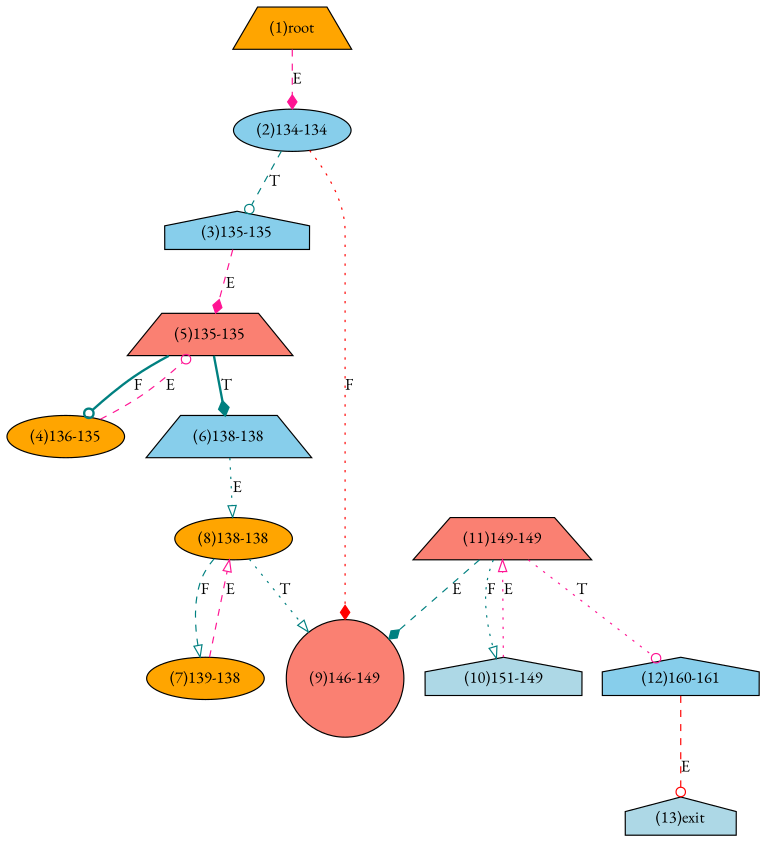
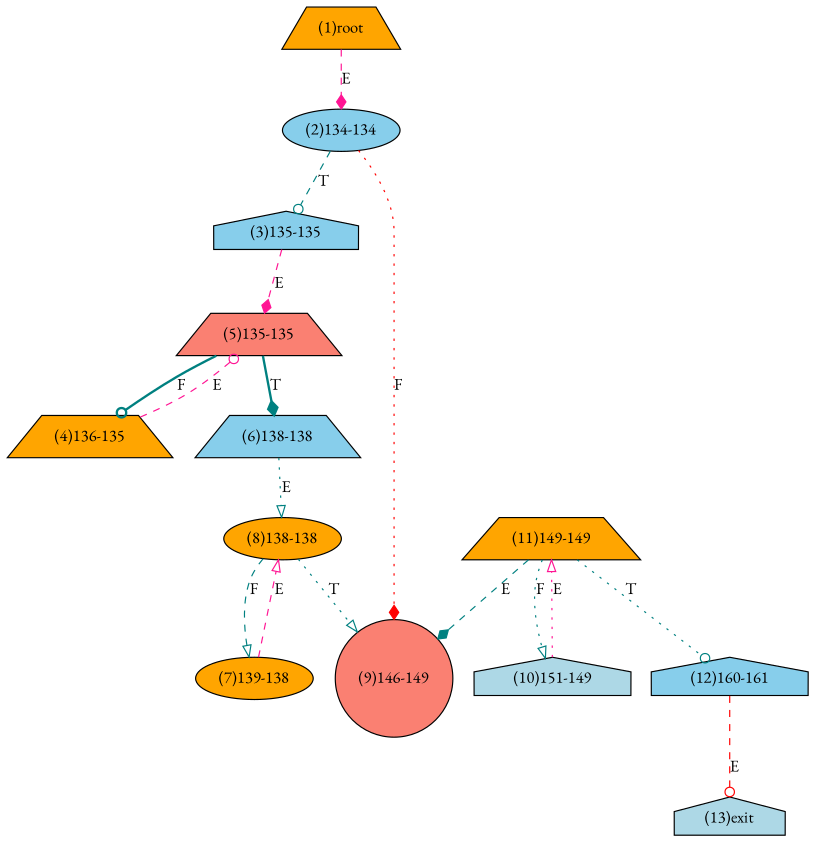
  digraph {
    fontname="EB Garamond"
    node [fillcolor=orange fontname="EB Garamond" shape=trapezium style=filled]
    edge [arrowhead=onormal color=teal fontname="EB Garamond" style=dashed]
    n1 [label="(1)root"]
    n2 [fillcolor=skyblue label="(2)134-134" shape=ellipse]
    n3 [fillcolor=skyblue label="(3)135-135" shape=house]
    n4 [fillcolor=salmon label="(9)146-149" shape=circle]
    n5 [fillcolor=salmon label="(5)135-135"]
-   n6 [label="(4)136-135" shape=ellipse]
+   n6 [label="(4)136-135"]
    n7 [fillcolor=skyblue label="(6)138-138"]
    n8 [label="(8)138-138" shape=ellipse]
    n9 [label="(7)139-138" shape=ellipse]
-   n10 [fillcolor=salmon label="(11)149-149"]
+   n10 [label="(11)149-149"]
    n11 [fillcolor=lightblue label="(10)151-149" shape=house]
    n12 [fillcolor=skyblue label="(12)160-161" shape=house]
    n13 [fillcolor=lightblue label="(13)exit" shape=house]
    n1 -> n2 [arrowhead=diamond color=deeppink label=E]
    n2 -> n3 [arrowhead=odot label=T]
    n2 -> n4 [arrowhead=diamond color=red label=F style=dotted]
    n3 -> n5 [arrowhead=diamond color=deeppink label=E]
    n5 -> n6 [arrowhead=odot label=F style=bold]
    n5 -> n7 [arrowhead=diamond label=T style=bold]
    n6 -> n5 [arrowhead=odot color=deeppink label=E]
    n7 -> n8 [label=E style=dotted]
    n8 -> n4 [label=T style=dotted]
    n8 -> n9 [label=F]
    n9 -> n8 [color=deeppink label=E]
    n10 -> n4 [arrowhead=diamond label=E]
    n10 -> n11 [label=F style=dotted]
-   n10 -> n12 [arrowhead=odot color=deeppink label=T style=dotted]
+   n10 -> n12 [arrowhead=odot label=T style=dotted]
    n11 -> n10 [color=deeppink label=E style=dotted]
    n12 -> n13 [arrowhead=odot color=red label=E]
  }
